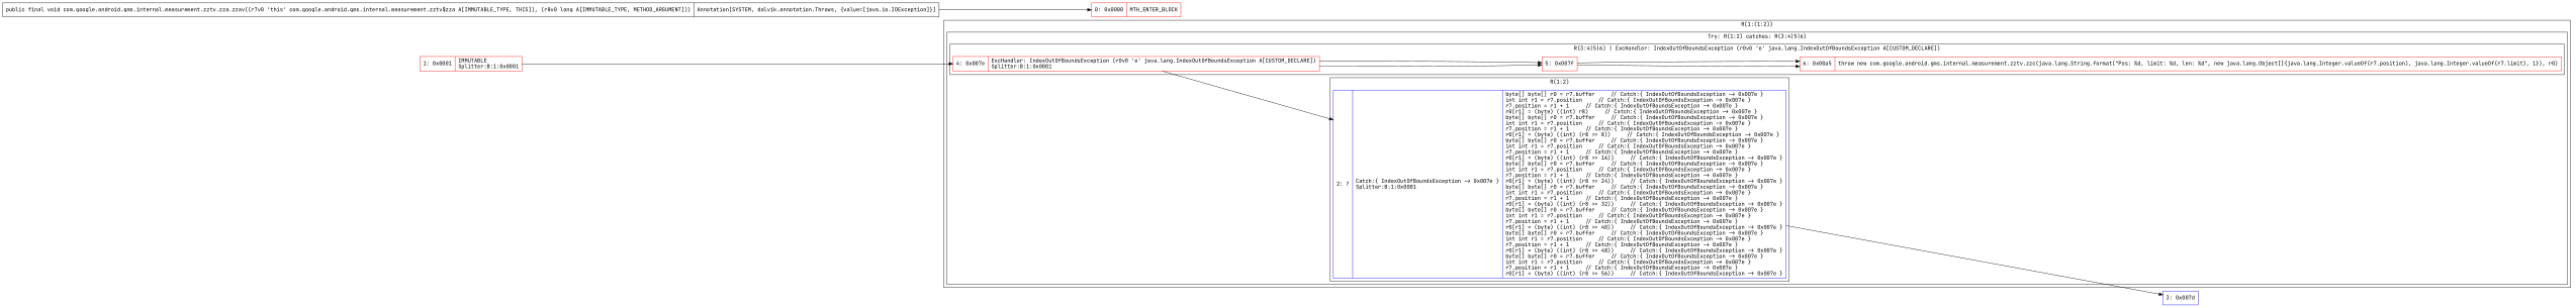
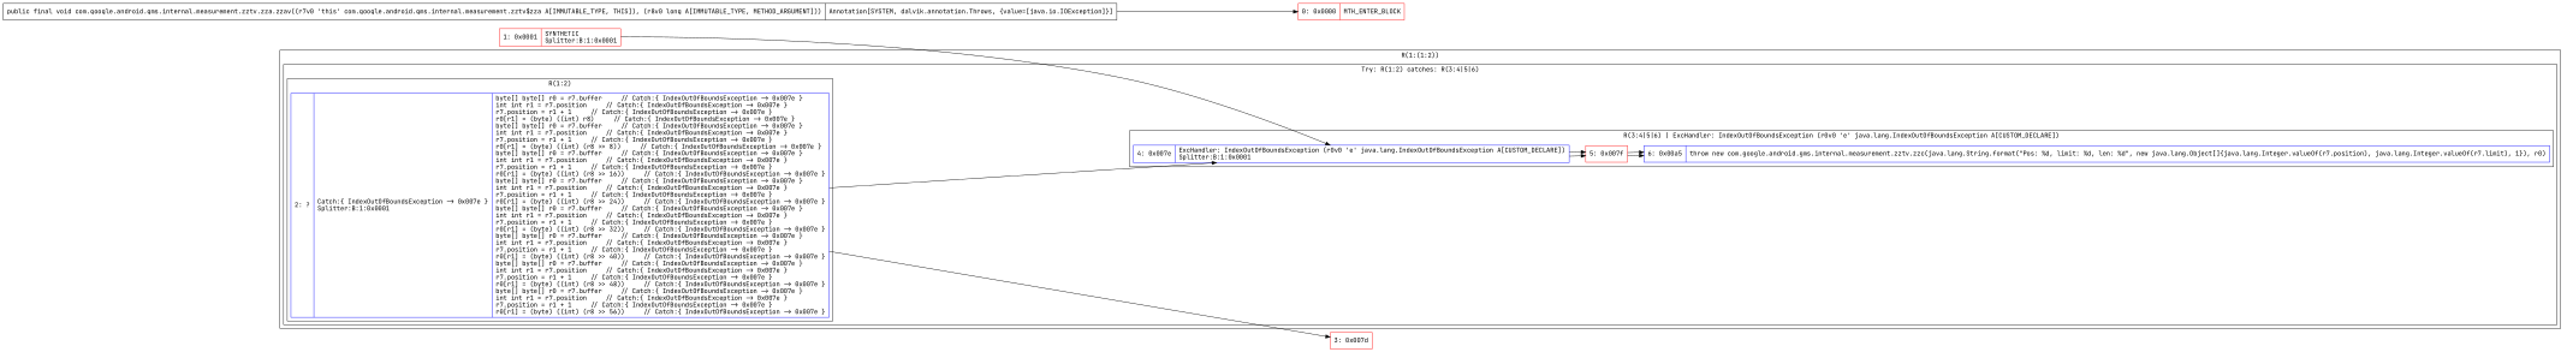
  digraph {
    fontname="JetBrains Mono"
    rankdir=LR
    node [color=red fontname="JetBrains Mono" shape=record]
    edge [fontname="JetBrains Mono"]
    n1 [color=blue label="{2\:\ ?|Catch:\{ IndexOutOfBoundsException \-\> 0x007e \}\lSplitter:B:1:0x0001\l|byte[] byte[] r0 = r7.buffer     \/\/ Catch:\{ IndexOutOfBoundsException \-\> 0x007e \}\lint int r1 = r7.position     \/\/ Catch:\{ IndexOutOfBoundsException \-\> 0x007e \}\lr7.position = r1 + 1     \/\/ Catch:\{ IndexOutOfBoundsException \-\> 0x007e \}\lr0[r1] = (byte) ((int) r8)     \/\/ Catch:\{ IndexOutOfBoundsException \-\> 0x007e \}\lbyte[] byte[] r0 = r7.buffer     \/\/ Catch:\{ IndexOutOfBoundsException \-\> 0x007e \}\lint int r1 = r7.position     \/\/ Catch:\{ IndexOutOfBoundsException \-\> 0x007e \}\lr7.position = r1 + 1     \/\/ Catch:\{ IndexOutOfBoundsException \-\> 0x007e \}\lr0[r1] = (byte) ((int) (r8 \>\> 8))     \/\/ Catch:\{ IndexOutOfBoundsException \-\> 0x007e \}\lbyte[] byte[] r0 = r7.buffer     \/\/ Catch:\{ IndexOutOfBoundsException \-\> 0x007e \}\lint int r1 = r7.position     \/\/ Catch:\{ IndexOutOfBoundsException \-\> 0x007e \}\lr7.position = r1 + 1     \/\/ Catch:\{ IndexOutOfBoundsException \-\> 0x007e \}\lr0[r1] = (byte) ((int) (r8 \>\> 16))     \/\/ Catch:\{ IndexOutOfBoundsException \-\> 0x007e \}\lbyte[] byte[] r0 = r7.buffer     \/\/ Catch:\{ IndexOutOfBoundsException \-\> 0x007e \}\lint int r1 = r7.position     \/\/ Catch:\{ IndexOutOfBoundsException \-\> 0x007e \}\lr7.position = r1 + 1     \/\/ Catch:\{ IndexOutOfBoundsException \-\> 0x007e \}\lr0[r1] = (byte) ((int) (r8 \>\> 24))     \/\/ Catch:\{ IndexOutOfBoundsException \-\> 0x007e \}\lbyte[] byte[] r0 = r7.buffer     \/\/ Catch:\{ IndexOutOfBoundsException \-\> 0x007e \}\lint int r1 = r7.position     \/\/ Catch:\{ IndexOutOfBoundsException \-\> 0x007e \}\lr7.position = r1 + 1     \/\/ Catch:\{ IndexOutOfBoundsException \-\> 0x007e \}\lr0[r1] = (byte) ((int) (r8 \>\> 32))     \/\/ Catch:\{ IndexOutOfBoundsException \-\> 0x007e \}\lbyte[] byte[] r0 = r7.buffer     \/\/ Catch:\{ IndexOutOfBoundsException \-\> 0x007e \}\lint int r1 = r7.position     \/\/ Catch:\{ IndexOutOfBoundsException \-\> 0x007e \}\lr7.position = r1 + 1     \/\/ Catch:\{ IndexOutOfBoundsException \-\> 0x007e \}\lr0[r1] = (byte) ((int) (r8 \>\> 40))     \/\/ Catch:\{ IndexOutOfBoundsException \-\> 0x007e \}\lbyte[] byte[] r0 = r7.buffer     \/\/ Catch:\{ IndexOutOfBoundsException \-\> 0x007e \}\lint int r1 = r7.position     \/\/ Catch:\{ IndexOutOfBoundsException \-\> 0x007e \}\lr7.position = r1 + 1     \/\/ Catch:\{ IndexOutOfBoundsException \-\> 0x007e \}\lr0[r1] = (byte) ((int) (r8 \>\> 48))     \/\/ Catch:\{ IndexOutOfBoundsException \-\> 0x007e \}\lbyte[] byte[] r0 = r7.buffer     \/\/ Catch:\{ IndexOutOfBoundsException \-\> 0x007e \}\lint int r1 = r7.position     \/\/ Catch:\{ IndexOutOfBoundsException \-\> 0x007e \}\lr7.position = r1 + 1     \/\/ Catch:\{ IndexOutOfBoundsException \-\> 0x007e \}\lr0[r1] = (byte) ((int) (r8 \>\> 56))     \/\/ Catch:\{ IndexOutOfBoundsException \-\> 0x007e \}\l}"]
-   n2 [label="{4\:\ 0x007e|ExcHandler: IndexOutOfBoundsException (r0v0 'e' java.lang.IndexOutOfBoundsException A[CUSTOM_DECLARE])\lSplitter:B:1:0x0001\l}"]
+   n2 [color=blue label="{4\:\ 0x007e|ExcHandler: IndexOutOfBoundsException (r0v0 'e' java.lang.IndexOutOfBoundsException A[CUSTOM_DECLARE])\lSplitter:B:1:0x0001\l}"]
    n3 [label="{5\:\ 0x007f}"]
-   n4 [label="{6\:\ 0x00a5|throw new com.google.android.gms.internal.measurement.zztv.zzc(java.lang.String.format(\"Pos: %d, limit: %d, len: %d\", new java.lang.Object[]\{java.lang.Integer.valueOf(r7.position), java.lang.Integer.valueOf(r7.limit), 1\}), r0)\l}"]
-   n5 [color=blue label="{3\:\ 0x007d}"]
+   n4 [color=blue label="{6\:\ 0x00a5|throw new com.google.android.gms.internal.measurement.zztv.zzc(java.lang.String.format(\"Pos: %d, limit: %d, len: %d\", new java.lang.Object[]\{java.lang.Integer.valueOf(r7.position), java.lang.Integer.valueOf(r7.limit), 1\}), r0)\l}"]
+   n5 [label="{3\:\ 0x007d}"]
    n6 [label="{0\:\ 0x0000|MTH_ENTER_BLOCK\l}"]
-   n7 [label="{1\:\ 0x0001|IMMUTABLE\lSplitter:B:1:0x0001\l}"]
+   n7 [label="{1\:\ 0x0001|SYNTHETIC\lSplitter:B:1:0x0001\l}"]
    n8 [label="{public final void com.google.android.gms.internal.measurement.zztv.zza.zzav((r7v0 'this' com.google.android.gms.internal.measurement.zztv$zza A[IMMUTABLE_TYPE, THIS]), (r8v0 long A[IMMUTABLE_TYPE, METHOD_ARGUMENT]))  | Annotation[SYSTEM, dalvik.annotation.Throws, \{value=[java.io.IOException]\}]\l}" color=""]
    subgraph cluster_1 {
      label="R(1:(1:2))"
      subgraph cluster_2 {
        label="Try: R(1:2) catches: R(3:4|5|6)"
        subgraph cluster_3 {
          label="R(1:2)"
          n1
        }
        subgraph cluster_4 {
          label="R(3:4|5|6) | ExcHandler: IndexOutOfBoundsException (r0v0 'e' java.lang.IndexOutOfBoundsException A[CUSTOM_DECLARE])\l"
          n2
          n3
          n4
        }
      }
    }
    subgraph cluster_5 {
      label="R(3:4|5|6) | ExcHandler: IndexOutOfBoundsException (r0v0 'e' java.lang.IndexOutOfBoundsException A[CUSTOM_DECLARE])\l"
    }
-   n2 -> n1
+   n1 -> n2
    n1 -> n5
    n2 -> n3
    n2 -> n3
    n3 -> n4
    n3 -> n4
    n7 -> n2
    n8 -> n6
  }
